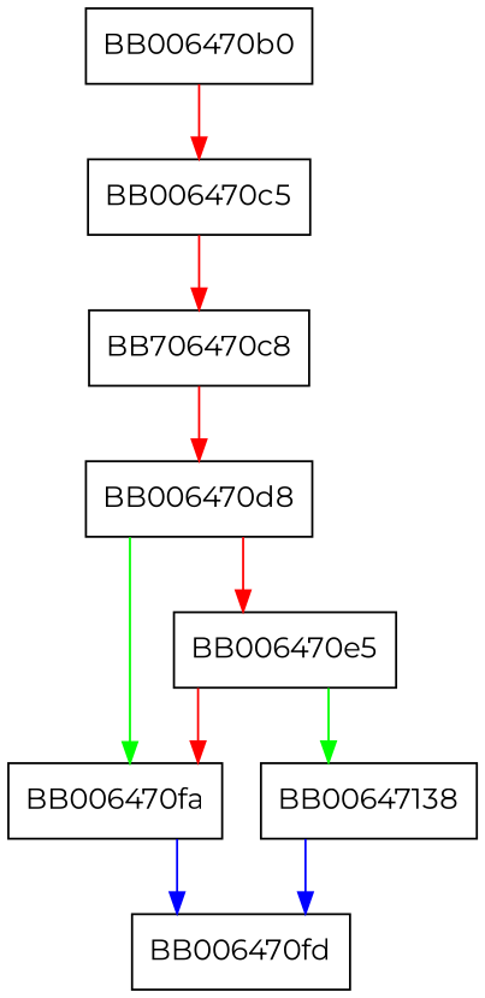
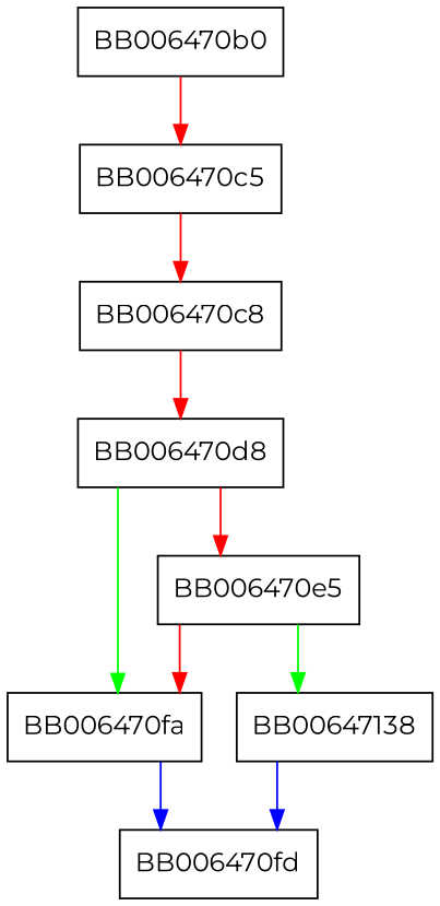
  digraph {
    fontname=Montserrat
    splines=ortho
    node [fontname=Montserrat shape=box]
    edge [color=red fontname=Montserrat]
    n1 [label=BB006470c5]
    BB006470b0
-   BB006470c8 [label=BB706470c8]
+   BB006470c8
    BB006470d8
    BB006470fa
    BB006470e5
    BB006470fd
    BB00647138
    n1 -> BB006470c8
    BB006470b0 -> n1
    BB006470c8 -> BB006470d8
    BB006470d8 -> BB006470fa [color=green]
    BB006470d8 -> BB006470e5
    BB006470fa -> BB006470fd [color=blue]
    BB006470e5 -> BB006470fa
    BB006470e5 -> BB00647138 [color=green]
    BB00647138 -> BB006470fd [color=blue]
  }
